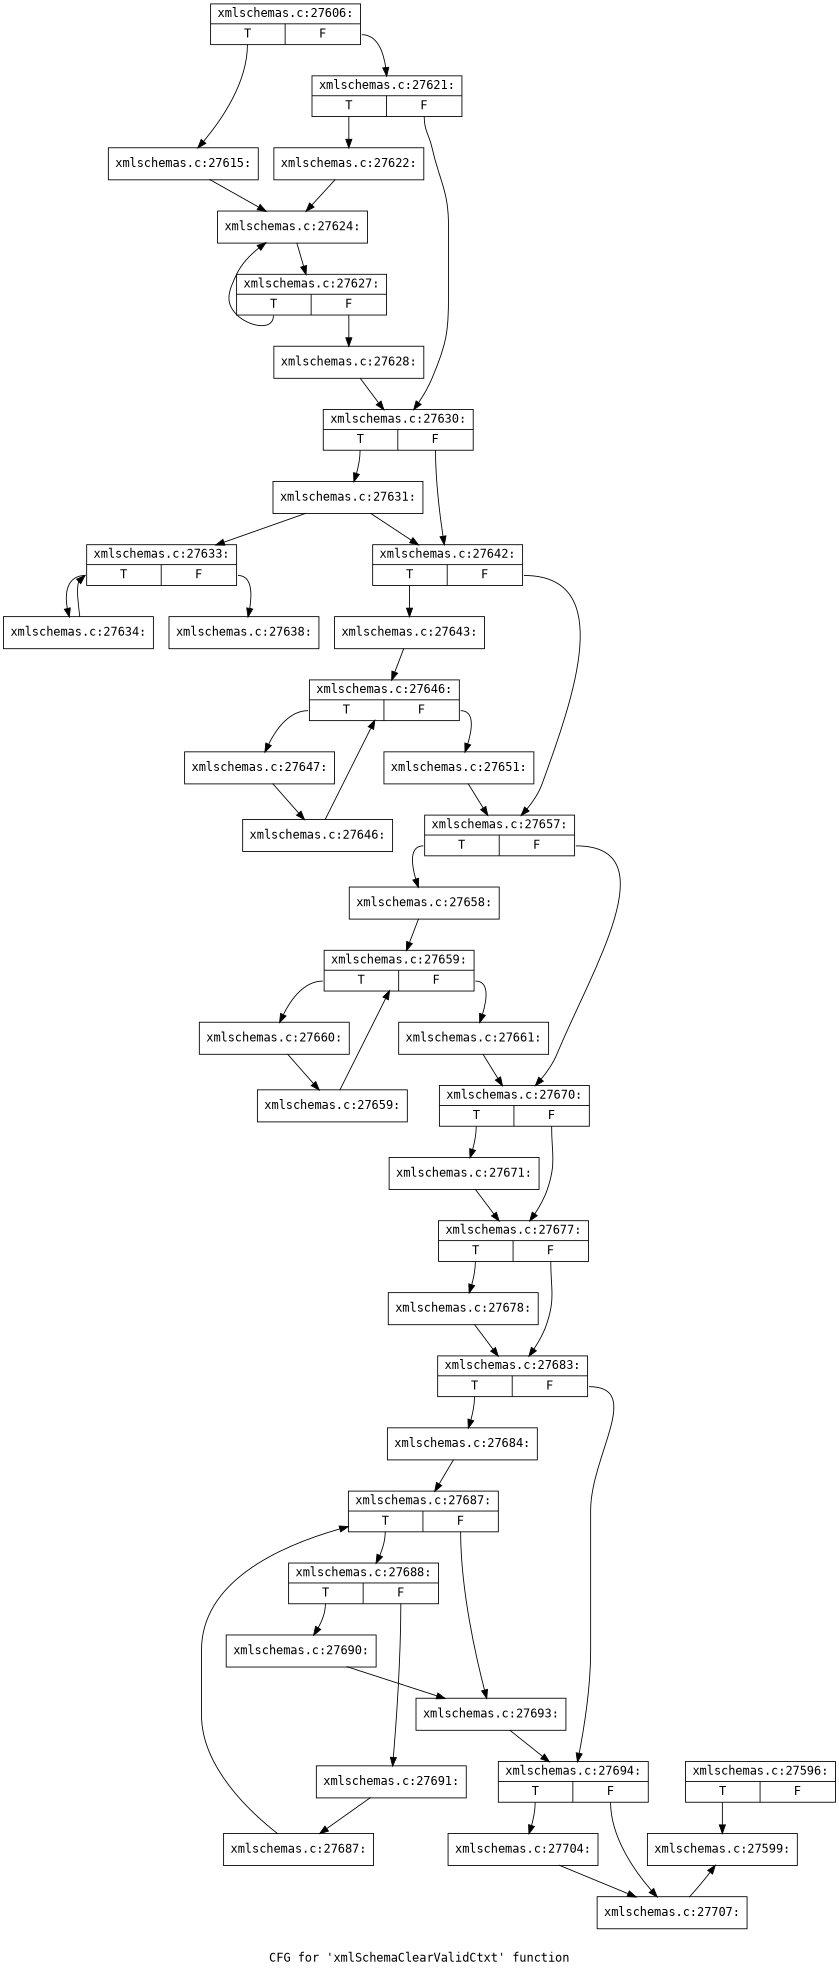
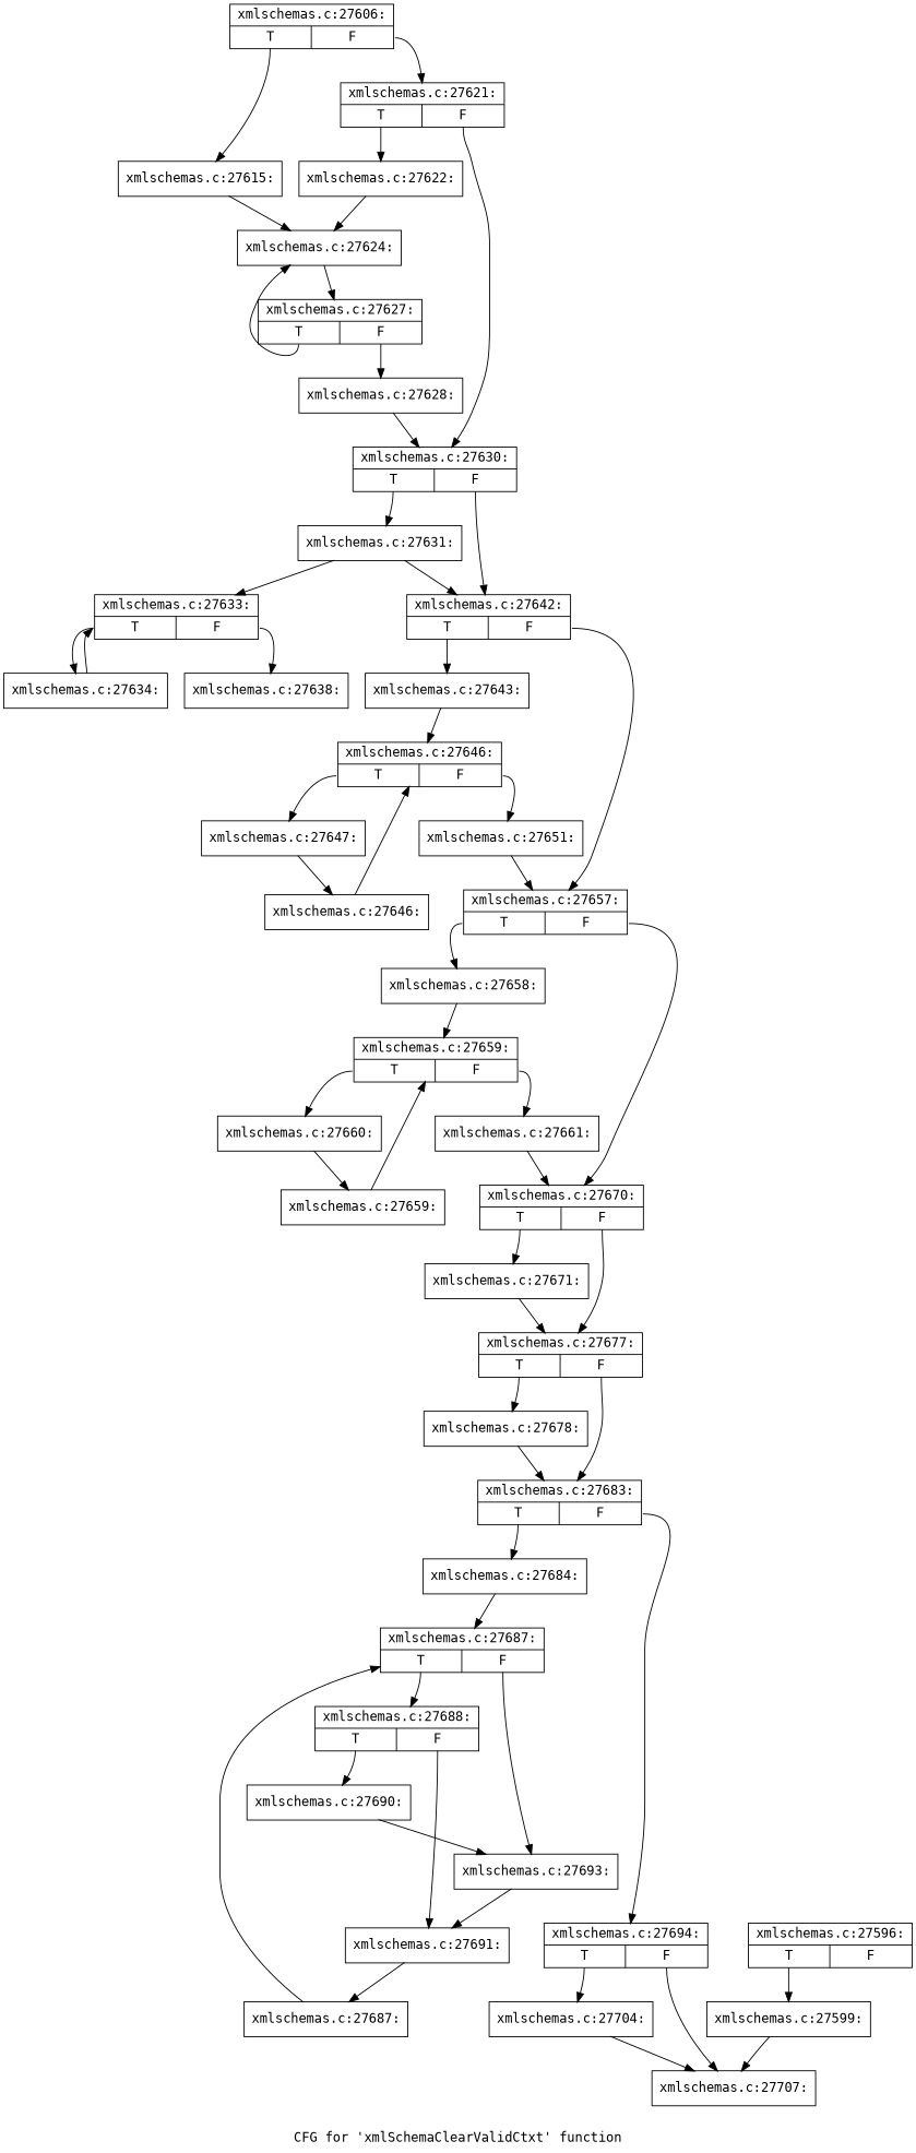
  digraph {
    fontname="DejaVu Sans Mono"
    label="CFG for 'xmlSchemaClearValidCtxt' function"
    node [fontname="DejaVu Sans Mono" shape=record]
    edge [fontname="DejaVu Sans Mono"]
    n1 [label="{xmlschemas.c:27596:|{<s0>T|<s1>F}}"]
    n2 [label="{xmlschemas.c:27599:}"]
    n3 [label="{xmlschemas.c:27707:}"]
    n4 [label="{xmlschemas.c:27606:|{<s0>T|<s1>F}}"]
    n5 [label="{xmlschemas.c:27615:}"]
    n6 [label="{xmlschemas.c:27621:|{<s0>T|<s1>F}}"]
    n7 [label="{xmlschemas.c:27624:}"]
    n8 [label="{xmlschemas.c:27622:}"]
    n9 [label="{xmlschemas.c:27630:|{<s0>T|<s1>F}}"]
    n10 [label="{xmlschemas.c:27631:}"]
    n11 [label="{xmlschemas.c:27642:|{<s0>T|<s1>F}}"]
    n12 [label="{xmlschemas.c:27627:|{<s0>T|<s1>F}}"]
    n13 [label="{xmlschemas.c:27633:|{<s0>T|<s1>F}}"]
    n14 [label="{xmlschemas.c:27643:}"]
    n15 [label="{xmlschemas.c:27657:|{<s0>T|<s1>F}}"]
    n16 [label="{xmlschemas.c:27628:}"]
    n17 [label="{xmlschemas.c:27634:}"]
    n18 [label="{xmlschemas.c:27638:}"]
    n19 [label="{xmlschemas.c:27646:|{<s0>T|<s1>F}}"]
    n20 [label="{xmlschemas.c:27658:}"]
    n21 [label="{xmlschemas.c:27670:|{<s0>T|<s1>F}}"]
    n22 [label="{xmlschemas.c:27647:}"]
    n23 [label="{xmlschemas.c:27651:}"]
    n24 [label="{xmlschemas.c:27659:|{<s0>T|<s1>F}}"]
    n25 [label="{xmlschemas.c:27671:}"]
    n26 [label="{xmlschemas.c:27677:|{<s0>T|<s1>F}}"]
    n27 [label="{xmlschemas.c:27646:}"]
    n28 [label="{xmlschemas.c:27660:}"]
    n29 [label="{xmlschemas.c:27661:}"]
    n30 [label="{xmlschemas.c:27678:}"]
    n31 [label="{xmlschemas.c:27683:|{<s0>T|<s1>F}}"]
    n32 [label="{xmlschemas.c:27659:}"]
    n33 [label="{xmlschemas.c:27684:}"]
    n34 [label="{xmlschemas.c:27694:|{<s0>T|<s1>F}}"]
    n35 [label="{xmlschemas.c:27687:|{<s0>T|<s1>F}}"]
    n36 [label="{xmlschemas.c:27704:}"]
    n37 [label="{xmlschemas.c:27688:|{<s0>T|<s1>F}}"]
    n38 [label="{xmlschemas.c:27693:}"]
    n39 [label="{xmlschemas.c:27690:}"]
    n40 [label="{xmlschemas.c:27691:}"]
    n41 [label="{xmlschemas.c:27687:}"]
    n1 -> n2 [tailport=s0]
-   n3 -> n2
+   n2 -> n3
    n4 -> n5 [tailport=s0]
    n4 -> n6 [tailport=s1]
    n5 -> n7
    n6 -> n8 [tailport=s0]
    n6 -> n9 [tailport=s1]
    n7 -> n12
    n8 -> n7
    n9 -> n10 [tailport=s0]
    n9 -> n11 [tailport=s1]
    n10 -> n11
    n10 -> n13
    n11 -> n14 [tailport=s0]
    n11 -> n15 [tailport=s1]
    n12 -> n7 [tailport=s0]
    n12 -> n16 [tailport=s1]
    n13 -> n17 [tailport=s0]
    n13 -> n18 [tailport=s1]
    n14 -> n19
    n15 -> n20 [tailport=s0]
    n15 -> n21 [tailport=s1]
    n16 -> n9
    n17 -> n13
    n19 -> n22 [tailport=s0]
    n19 -> n23 [tailport=s1]
    n20 -> n24
    n21 -> n25 [tailport=s0]
    n21 -> n26 [tailport=s1]
    n22 -> n27
    n23 -> n15
    n24 -> n28 [tailport=s0]
    n24 -> n29 [tailport=s1]
    n25 -> n26
    n26 -> n30 [tailport=s0]
    n26 -> n31 [tailport=s1]
    n27 -> n19
    n28 -> n32
    n29 -> n21
    n30 -> n31
    n31 -> n33 [tailport=s0]
    n31 -> n34 [tailport=s1]
    n32 -> n24
    n33 -> n35
    n34 -> n3 [tailport=s1]
    n34 -> n36 [tailport=s0]
    n35 -> n37 [tailport=s0]
    n35 -> n38 [tailport=s1]
    n36 -> n3
    n37 -> n39 [tailport=s0]
    n37 -> n40 [tailport=s1]
-   n38 -> n34
+   n38 -> n40
    n39 -> n38
    n40 -> n41
    n41 -> n35
  }
